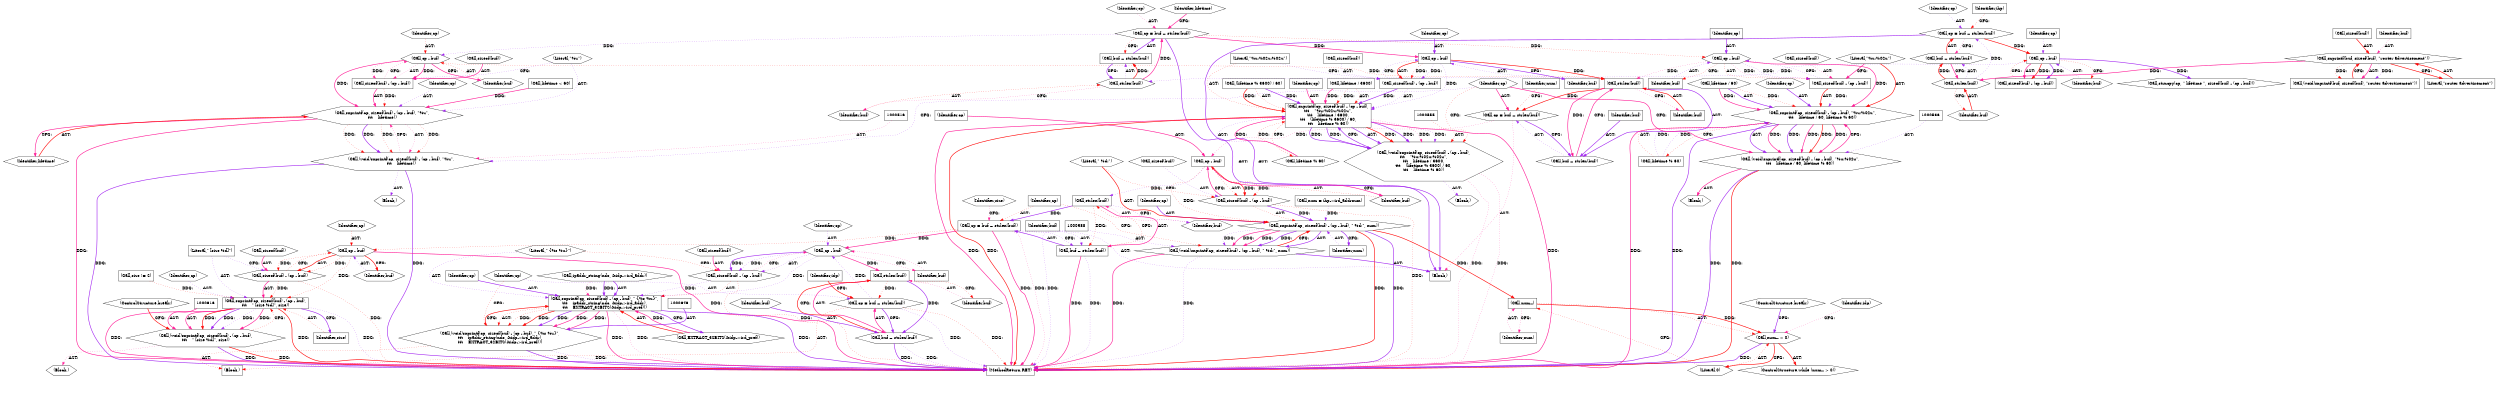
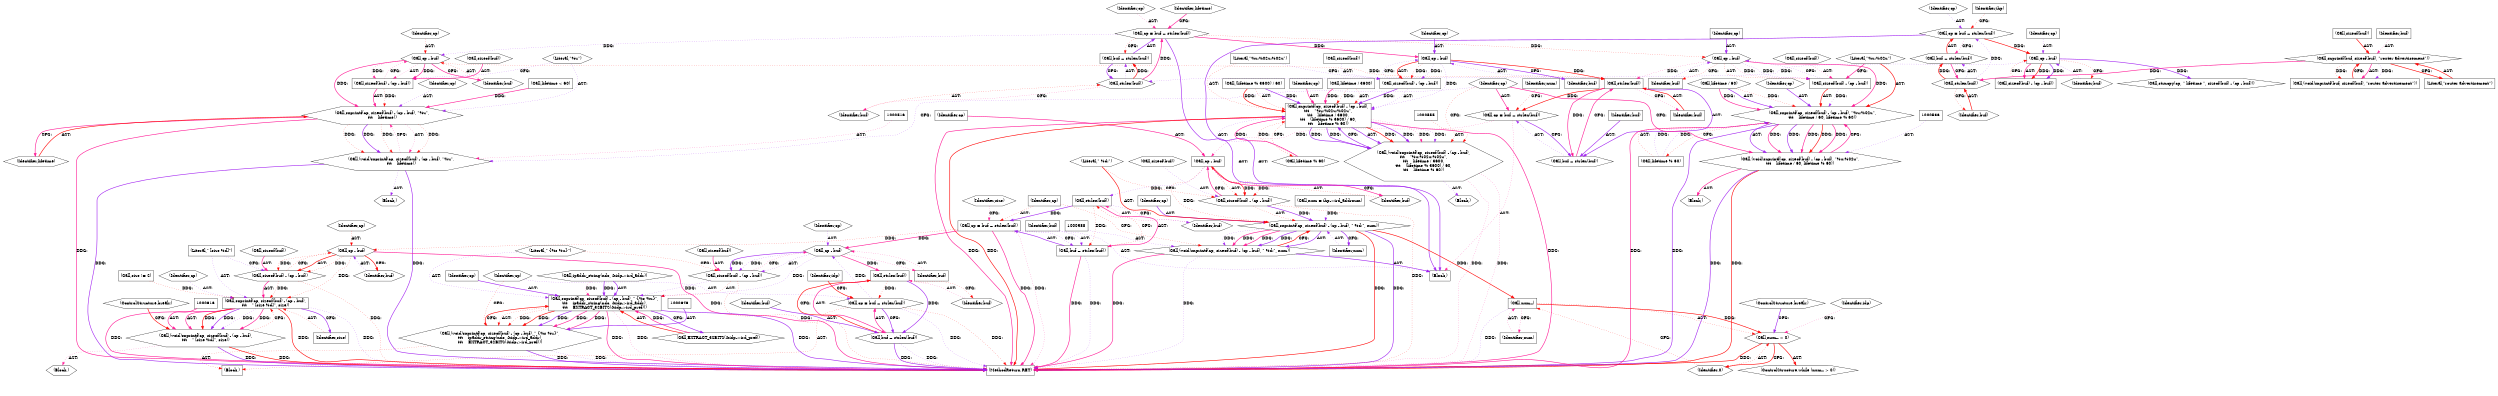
  digraph {
    node [shape=hexagon]
    edge [color=purple style=dotted]
    n1 [label="(Call,cp = buf + strlen(buf))"]
    n2 [label="(Call,cp - buf)"]
    n3 [label="(Call,cp - buf)"]
    n4 [label="(Call,cp - buf)" shape=box]
    n5 [label="(Call,buf + strlen(buf))" shape=box]
    n6 [label="(Block,)" shape=box]
    n7 [label="(Call,snprintf(cp, sizeof(buf) - (cp - buf), \"%u\",\n\t\t\t    lifetime))"]
    n8 [label="(Call,sizeof(buf) - (cp - buf))" shape=box]
    n9 [label="(Call,strlen(buf))" shape=box]
    n10 [label="(Identifier,buf)"]
    n11 [label="(Call,snprintf(cp, sizeof(buf) - (cp - buf), \"%u:%02u\",\n\t\t\t    lifetime / 60, lifetime % 60))"]
    n12 [label="(Call,sizeof(buf) - (cp - buf))" shape=box]
    n13 [label="(Identifier,buf)" shape=box]
    n14 [label="(Call,snprintf(cp, sizeof(buf) - (cp - buf),\n\t\t\t    \"%u:%02u:%02u\",\n\t\t\t    lifetime / 3600,\n\t\t\t    (lifetime % 3600) / 60,\n\t\t\t    lifetime % 60))" shape=box]
    n15 [label="(Call,sizeof(buf) - (cp - buf))" shape=box]
    n16 [label="(Identifier,buf)" shape=box]
    n17 [label="(Call,strlen(buf))"]
    n18 [label="(Identifier,buf)"]
    n19 [label="(Call,cp - buf)" shape=box]
    n20 [label="(Call,sizeof(buf) - (cp - buf))" shape=box]
    n21 [label="(Identifier,buf)"]
    n22 [label="(Call,strncpy(cp, \" lifetime \", sizeof(buf) - (cp - buf)))"]
    n23 [label="(Call,cp = buf + strlen(buf))"]
    n24 [label="(Call,buf + strlen(buf))"]
    n25 [label="(Call,strlen(buf))"]
    n26 [label="(Identifier,buf)"]
    n27 [label="(Call,snprintf(buf, sizeof(buf), \"router advertisement\"))"]
    n28 [label="(Call,(void)snprintf(buf, sizeof(buf), \"router advertisement\"))" shape=box]
    n29 [label="(Literal,\"router advertisement\")" shape=box]
    n30 [label="(Call,(void)snprintf(cp, sizeof(buf) - (cp - buf), \"%u\",\n\t\t\t    lifetime))"]
    n31 [label="(MethodReturn,RET)" shape=box]
    n32 [label="(Identifier,lifetime)"]
    n33 [label="(Call,cp = buf + strlen(buf))"]
    n34 [label="(Call,buf + strlen(buf))"]
    n35 [label="(Identifier,buf)" shape=box]
    n36 [label="(Block,)"]
    n37 [label="(Call,cp - buf)" shape=box]
    n38 [label="(Call,snprintf(cp, sizeof(buf) - (cp - buf), \" %d:\", num))"]
    n39 [label="(Call,sizeof(buf) - (cp - buf))"]
    n40 [label="(Call,strlen(buf))" shape=box]
    n41 [label="(Identifier,buf)"]
    n42 [label="(Call,(void)snprintf(cp, sizeof(buf) - (cp - buf), \" %d:\", num))"]
    n43 [label="(Call,num--)" shape=box]
    n44 [label="(Identifier,num)" shape=box]
    n45 [label="(Call,cp = buf + strlen(buf))" shape=box]
    n46 [label="(Call,buf + strlen(buf))" shape=box]
    n47 [label="(Identifier,buf)"]
    n48 [label="(Call,num-- > 0)"]
    n49 [label="(Identifier,num)" shape=box]
-   n50 [label="(Literal,0)"]
+   n50 [label="(Identifier,0)"]
    n51 [label="(ControlStructure,while (num-- > 0))"]
    n52 [label="(Call,cp - buf)"]
    n53 [label="(Call,cp - buf)"]
    n54 [label="(Call,snprintf(cp, sizeof(buf) - (cp - buf),\n\t\t\t    \" [size %d]\", size))" shape=box]
    n55 [label="(Call,sizeof(buf) - (cp - buf))"]
    n56 [label="(Identifier,buf)"]
    n57 [label="(Call,snprintf(cp, sizeof(buf) - (cp - buf), \" {%s %u}\",\n\t\t\t    ipaddr_string(ndo, &idp->ird_addr),\n\t\t\t    EXTRACT_32BITS(&idp->ird_pref)))" shape=box]
    n58 [label="(Call,sizeof(buf) - (cp - buf))"]
    n59 [label="(Call,strlen(buf))" shape=box]
    n60 [label="(Identifier,buf)" shape=box]
    n61 [label="(Call,(void)snprintf(cp, sizeof(buf) - (cp - buf),\n\t\t\t    \" [size %d]\", size))"]
    n62 [label="(Identifier,size)" shape=box]
    n63 [label="(Block,)"]
    n64 [label="(Call,(void)snprintf(cp, sizeof(buf) - (cp - buf), \" {%s %u}\",\n\t\t\t    ipaddr_string(ndo, &idp->ird_addr),\n\t\t\t    EXTRACT_32BITS(&idp->ird_pref)))"]
    n65 [label="(Call,EXTRACT_32BITS(&idp->ird_pref))"]
    n66 [label="(Call,cp = buf + strlen(buf))"]
    n67 [label="(Call,buf + strlen(buf))"]
    n68 [label="(Identifier,buf)"]
    n69 [label="(Block,)" shape=box]
    n70 [label="(Call,(void)snprintf(cp, sizeof(buf) - (cp - buf), \"%u:%02u\",\n\t\t\t    lifetime / 60, lifetime % 60))"]
    n71 [label="(Call,lifetime % 60)" shape=box]
    n72 [label="(Block,)"]
    n73 [label="(Call,(void)snprintf(cp, sizeof(buf) - (cp - buf),\n\t\t\t    \"%u:%02u:%02u\",\n\t\t\t    lifetime / 3600,\n\t\t\t    (lifetime % 3600) / 60,\n\t\t\t    lifetime % 60))"]
    n74 [label="(Call,lifetime % 60)"]
    n75 [label="(Block,)"]
    n76 [label="(Identifier,cp)"]
    n77 [label="(Identifier,size)"]
    n78 [label="(Identifier,cp)"]
    n79 [label="(Literal,\"%u:%02u:%02u\")" shape=box]
    n80 [label="(Identifier,idp)" shape=box]
    n81 [label="(Identifier,cp)"]
    n82 [label="(Identifier,cp)" shape=box]
    n83 [label="(Call,size != 2)" shape=box]
    n84 [label="(Identifier,cp)"]
    n85 [label="(Literal,\"%u:%02u\")"]
    n86 [label="(Identifier,cp)"]
    n87 [label="(Call,(lifetime % 3600) / 60)" shape=box]
    n88 [label="(Identifier,cp)" shape=box]
    n89 [label="(Call,sizeof(buf))"]
    n90 [label="(Literal,\"%u\")"]
    n91 [label="(Identifier,cp)" shape=box]
    n92 [label="(Literal,\" %d:\")"]
    n93 [label="(Call,sizeof(buf))"]
    n94 [label="(Call,lifetime / 60)"]
    n95 [label="(Identifier,cp)"]
    n96 [label="(Call,lifetime < 60)" shape=box]
    n97 [label="(Identifier,cp)" shape=box]
    n98 [label="(Identifier,cp)"]
    n99 [label="(Call,sizeof(buf))" shape=box]
    n100 [label="(Identifier,ihp)" shape=box]
    n101 [label="(Identifier,lifetime)"]
    n102 [label="(Call,sizeof(buf))" shape=box]
    n103 [label="(ControlStructure,break;)"]
    n104 [label="(Identifier,cp)" shape=box]
    n105 [label="(Identifier,cp)" shape=box]
    n106 [label="(Identifier,buf)" shape=box]
    n107 [label="(Identifier,num)" shape=box]
    n108 [label="(Identifier,cp)"]
    n109 [label="(Call,num = ihp->ird_addrnum)" shape=box]
    n110 [label="(Call,sizeof(buf))"]
    n111 [label="(Identifier,buf)" shape=box]
    n112 [label="(Call,ipaddr_string(ndo, &idp->ird_addr))"]
    n113 [label="(Identifier,cp)"]
    n114 [label="(Identifier,buf)" shape=box]
    n115 [label="(Identifier,idp)"]
    n116 [label="(Call,sizeof(buf))"]
    n117 [label="(Literal,\" {%s %u}\")"]
    n118 [label="(Call,lifetime / 3600)" shape=box]
    n119 [label="(Call,sizeof(buf))"]
    n120 [label="(Identifier,cp)"]
    n121 [label="(Literal,\" [size %d]\")" shape=box]
    n122 [label="(Identifier,buf)"]
    n123 [label="(ControlStructure,break;)"]
    n124 [label="(Identifier,cp)"]
    n125 [label="(Identifier,cp)" shape=box]
    1000516 [shape=box]
    1000588 [shape=box]
    1000616 [shape=box]
    1000646 [shape=box]
    1000536 [shape=box]
    1000555 [shape=box]
    n1 -> n2 [label="DDG: "]
    n1 -> n3 [color=red label="DDG: "]
    n1 -> n4 [color=deeppink label="DDG: " style=bold]
    n1 -> n5 [color=red label="CFG: "]
    n1 -> n6 [label="AST: " style=bold]
    n2 -> n7 [color=deeppink label="DDG: " style=bold]
    n2 -> n8 [color=deeppink label="AST: "]
    n2 -> n8 [color=deeppink label="DDG: " style=bold]
    n2 -> n8 [color=deeppink label="DDG: "]
    n2 -> n9 [color=red label="DDG: "]
    n2 -> n10 [color=deeppink label="CFG: " style=bold]
    n3 -> n9 [color=deeppink label="DDG: "]
    n3 -> n11 [color=deeppink label="DDG: " style=bold]
    n3 -> n12 [color=red label="AST: "]
    n3 -> n12 [color=deeppink label="DDG: "]
    n3 -> n12 [label="DDG: "]
    n3 -> n13 [color=red label="CFG: "]
    n4 -> n9 [color=red label="DDG: " style=bold]
    n4 -> n14 [label="DDG: "]
    n4 -> n15 [color=red label="AST: " style=bold]
    n4 -> n15 [color=red label="DDG: "]
    n4 -> n15 [label="DDG: "]
    n4 -> n16 [label="CFG: " style=bold]
    n5 -> n1 [label="AST: " style=bold]
    n5 -> n17 [label="CFG: " style=bold]
    n7 -> n30 [color=deeppink label="AST: "]
    n7 -> n30 [color=red label="DDG: "]
    n7 -> n30 [color=red label="DDG: "]
    n7 -> n30 [label="DDG: " style=bold]
    n7 -> n30 [color=red label="DDG: "]
    n7 -> n31 [color=deeppink label="DDG: " style=bold]
    n7 -> n32 [color=deeppink label="CFG: " style=bold]
    n8 -> n2 [color=deeppink label="CFG: "]
    n8 -> n7 [color=deeppink label="AST: " style=bold]
    n8 -> n7 [color=red label="DDG: "]
    n9 -> n33 [color=red label="DDG: " style=bold]
    n9 -> n34 [label="AST: " style=bold]
    n9 -> n34 [color=deeppink label="DDG: " style=bold]
    n9 -> n35 [color=deeppink label="CFG: "]
    n10 -> n2 [color=red label="AST: "]
    n11 -> n31 [label="DDG: " style=bold]
    n11 -> n31 [color=deeppink label="DDG: " style=bold]
    n11 -> n70 [label="AST: " style=bold]
    n11 -> n70 [color=deeppink label="DDG: " style=bold]
    n11 -> n70 [label="DDG: " style=bold]
    n11 -> n70 [color=deeppink label="DDG: " style=bold]
    n11 -> n70 [color=red label="DDG: " style=bold]
    n11 -> n70 [color=deeppink label="DDG: " style=bold]
    n11 -> n71 [color=red label="CFG: "]
    n12 -> n3 [label="CFG: "]
    n12 -> n11 [color=red label="AST: " style=bold]
    n12 -> n11 [label="DDG: "]
    n13 -> n3 [label="AST: "]
    n14 -> n31 [color=deeppink label="DDG: " style=bold]
    n14 -> n31 [color=deeppink label="DDG: " style=bold]
    n14 -> n31 [color=red label="DDG: " style=bold]
    n14 -> n73 [label="AST: " style=bold]
    n14 -> n73 [color=red label="DDG: " style=bold]
    n14 -> n73 [label="DDG: " style=bold]
    n14 -> n73 [color=deeppink label="DDG: "]
    n14 -> n73 [label="DDG: "]
    n14 -> n73 [label="DDG: " style=bold]
    n14 -> n73 [label="DDG: " style=bold]
    n14 -> n74 [color=red label="CFG: "]
    n15 -> n4 [label="CFG: "]
    n15 -> n14 [label="AST: "]
    n15 -> n14 [label="DDG: " style=bold]
    n16 -> n4 [label="AST: "]
    n17 -> n1 [color=deeppink label="DDG: " style=bold]
    n17 -> n5 [label="AST: "]
    n17 -> n5 [color=red label="DDG: " style=bold]
    n17 -> n18 [color=deeppink label="CFG: "]
    n18 -> n17 [color=red label="AST: "]
    n19 -> n17 [label="DDG: "]
    n19 -> n20 [color=deeppink label="AST: " style=bold]
    n19 -> n20 [color=red label="DDG: " style=bold]
    n19 -> n20 [label="DDG: " style=bold]
    n19 -> n21 [color=red label="CFG: "]
    n19 -> n22 [label="DDG: " style=bold]
    n20 -> n19 [color=red label="CFG: "]
    n21 -> n19 [label="AST: "]
    n23 -> n6 [label="AST: " style=bold]
    n23 -> n19 [color=red label="DDG: " style=bold]
    n23 -> n24 [color=deeppink label="CFG: "]
    n24 -> n23 [color=red label="AST: " style=bold]
    n24 -> n25 [color=deeppink label="CFG: " style=bold]
    n25 -> n23 [label="DDG: "]
    n25 -> n24 [label="AST: "]
    n25 -> n24 [color=red label="DDG: " style=bold]
    n25 -> n26 [color=red label="CFG: "]
    n26 -> n25 [color=red label="AST: " style=bold]
    n27 -> n25 [color=deeppink label="DDG: " style=bold]
    n27 -> n28 [color=deeppink label="AST: " style=bold]
    n27 -> n28 [label="DDG: "]
    n27 -> n28 [color=red label="DDG: "]
    n27 -> n29 [color=red label="CFG: " style=bold]
    n28 -> n27 [color=red label="CFG: " style=bold]
    n29 -> n27 [color=red label="AST: " style=bold]
    n30 -> n7 [color=deeppink label="CFG: "]
    n30 -> n31 [label="DDG: " style=bold]
    n30 -> n31 [label="DDG: " style=bold]
    n30 -> n36 [label="AST: "]
    n32 -> n7 [color=red label="AST: " style=bold]
    n33 -> n6 [color=deeppink label="AST: "]
    n33 -> n34 [label="CFG: " style=bold]
    n33 -> n37 [color=deeppink label="DDG: "]
    n34 -> n9 [color=deeppink label="CFG: " style=bold]
    n34 -> n33 [label="AST: "]
    n35 -> n9 [color=red label="AST: " style=bold]
    n37 -> n38 [color=red label="DDG: "]
    n37 -> n39 [color=red label="AST: "]
    n37 -> n39 [color=red label="DDG: " style=bold]
    n37 -> n39 [color=red label="DDG: "]
    n37 -> n40 [label="DDG: "]
    n37 -> n41 [color=deeppink label="CFG: " style=bold]
    n38 -> n31 [label="DDG: " style=bold]
    n38 -> n31 [color=red label="DDG: " style=bold]
    n38 -> n42 [label="AST: " style=bold]
    n38 -> n42 [label="DDG: "]
    n38 -> n42 [color=deeppink label="DDG: " style=bold]
    n38 -> n42 [color=deeppink label="DDG: " style=bold]
    n38 -> n42 [label="DDG: " style=bold]
    n38 -> n43 [color=red label="DDG: " style=bold]
    n38 -> n44 [label="CFG: " style=bold]
    n39 -> n31 [color=red label="DDG: "]
    n39 -> n37 [color=deeppink label="CFG: " style=bold]
    n39 -> n38 [color=red label="AST: "]
    n39 -> n38 [label="DDG: " style=bold]
    n40 -> n45 [label="DDG: " style=bold]
    n40 -> n46 [color=deeppink label="AST: " style=bold]
    n40 -> n46 [color=red label="DDG: "]
    n40 -> n47 [label="CFG: "]
    n41 -> n37 [color=red label="AST: "]
    n42 -> n6 [label="AST: " style=bold]
    n42 -> n31 [color=deeppink label="DDG: " style=bold]
    n42 -> n31 [label="DDG: "]
    n42 -> n38 [color=red label="CFG: " style=bold]
-   1000588 -> n31 [label="DDG: "]
+   n43 -> n31 [label="DDG: "]
    n43 -> n48 [color=red label="AST: "]
    n43 -> n48 [color=red label="DDG: " style=bold]
    n43 -> n49 [color=deeppink label="CFG: "]
    n44 -> n38 [label="AST: "]
    n45 -> n6 [label="AST: "]
    n45 -> n31 [color=deeppink label="DDG: "]
    n45 -> n31 [color=deeppink label="DDG: " style=bold]
    n45 -> n46 [label="CFG: "]
    n45 -> n52 [color=red label="DDG: "]
    n45 -> n53 [color=deeppink label="DDG: " style=bold]
    n46 -> n31 [color=deeppink label="DDG: " style=bold]
    n46 -> n31 [label="DDG: "]
    n46 -> n40 [color=red label="CFG: "]
    n46 -> n45 [label="AST: " style=bold]
    n47 -> n40 [color=deeppink label="AST: "]
-   n48 -> n31 [label="DDG: " style=bold]
+   n48 -> n31 [color=red label="DDG: " style=bold]
    n48 -> n50 [color=red label="CFG: " style=bold]
    n48 -> n51 [color=red label="AST: " style=bold]
    n49 -> n43 [color=deeppink label="AST: "]
    n50 -> n43 [color=red label="CFG: "]
    n50 -> n48 [color=red label="AST: "]
    n52 -> n31 [color=deeppink label="DDG: " style=bold]
    n52 -> n54 [color=red label="DDG: "]
    n52 -> n55 [color=red label="AST: " style=bold]
    n52 -> n55 [color=red label="DDG: "]
    n52 -> n55 [color=red label="DDG: "]
    n52 -> n56 [color=red label="CFG: " style=bold]
    n53 -> n57 [label="DDG: "]
    n53 -> n58 [label="AST: "]
    n53 -> n58 [label="DDG: " style=bold]
    n53 -> n58 [label="DDG: "]
    n53 -> n59 [color=deeppink label="DDG: " style=bold]
    n53 -> n60 [color=deeppink label="CFG: "]
    n54 -> n31 [label="DDG: "]
    n54 -> n31 [color=deeppink label="DDG: " style=bold]
    n54 -> n31 [color=red label="DDG: " style=bold]
    n54 -> n61 [color=deeppink label="AST: " style=bold]
    n54 -> n61 [color=red label="DDG: " style=bold]
    n54 -> n61 [label="DDG: " style=bold]
    n54 -> n61 [label="DDG: "]
    n54 -> n61 [color=deeppink label="DDG: " style=bold]
    n54 -> n62 [label="CFG: " style=bold]
    n55 -> n31 [color=red label="DDG: "]
    n55 -> n52 [color=red label="CFG: "]
    n55 -> n54 [color=deeppink label="AST: " style=bold]
    n55 -> n54 [color=red label="DDG: "]
    n56 -> n52 [label="AST: "]
    n57 -> n31 [color=deeppink label="DDG: "]
    n57 -> n31 [label="DDG: " style=bold]
    n57 -> n31 [color=deeppink label="DDG: " style=bold]
    n57 -> n64 [color=red label="AST: "]
    n57 -> n64 [color=red label="DDG: "]
    n57 -> n64 [color=red label="DDG: " style=bold]
    n57 -> n64 [label="DDG: " style=bold]
    n57 -> n64 [color=deeppink label="DDG: " style=bold]
    n57 -> n64 [color=deeppink label="DDG: " style=bold]
    n57 -> n65 [label="CFG: " style=bold]
    n58 -> n31 [color=red label="DDG: "]
    n58 -> n53 [color=deeppink label="CFG: "]
    n58 -> n57 [color=red label="AST: "]
    n58 -> n57 [label="DDG: "]
    n59 -> n66 [color=red label="DDG: "]
    n59 -> n67 [color=deeppink label="AST: " style=bold]
    n59 -> n67 [label="DDG: " style=bold]
    n59 -> n68 [color=red label="CFG: "]
    n60 -> n53 [color=deeppink label="AST: "]
    n61 -> n31 [color=red label="DDG: " style=bold]
    n61 -> n31 [label="DDG: " style=bold]
    n61 -> n54 [color=red label="CFG: "]
    n61 -> n63 [color=deeppink label="AST: "]
    n62 -> n54 [color=red label="AST: "]
    n64 -> n31 [label="DDG: " style=bold]
    n64 -> n31 [label="DDG: "]
    n64 -> n57 [color=red label="CFG: " style=bold]
    n64 -> n69 [color=red label="AST: "]
    n65 -> n57 [color=red label="AST: " style=bold]
    n65 -> n57 [color=deeppink label="DDG: " style=bold]
    n66 -> n31 [color=red label="DDG: "]
    n66 -> n31 [label="DDG: "]
    n66 -> n53 [label="DDG: "]
    n66 -> n67 [label="CFG: " style=bold]
    n66 -> n69 [color=red label="AST: "]
    n67 -> n31 [label="DDG: " style=bold]
    n67 -> n31 [label="DDG: "]
    n67 -> n59 [color=red label="CFG: " style=bold]
    n67 -> n66 [color=deeppink label="AST: " style=bold]
    n68 -> n59 [color=deeppink label="AST: "]
    n70 -> n11 [color=deeppink label="CFG: " style=bold]
    n70 -> n31 [color=red label="DDG: " style=bold]
    n70 -> n31 [label="DDG: " style=bold]
    n70 -> n72 [color=deeppink label="AST: " style=bold]
    n71 -> n11 [color=red label="AST: "]
    n71 -> n11 [label="DDG: "]
    n71 -> n11 [label="DDG: "]
    n73 -> n14 [label="CFG: " style=bold]
    n73 -> n31 [color=deeppink label="DDG: "]
    n73 -> n31 [color=deeppink label="DDG: "]
    n73 -> n75 [label="AST: "]
    n74 -> n14 [label="AST: "]
    n74 -> n14 [color=deeppink label="DDG: " style=bold]
    n74 -> n14 [color=red label="DDG: "]
    n76 -> n30 [label="CFG: "]
    n76 -> n33 [color=deeppink label="AST: " style=bold]
    n76 -> n70 [color=deeppink label="CFG: " style=bold]
    n76 -> n73 [color=red label="CFG: "]
    n77 -> n45 [color=deeppink label="CFG: "]
    n78 -> n7 [label="AST: "]
    n79 -> n14 [color=red label="AST: "]
    n79 -> n15 [label="CFG: "]
    n80 -> n66 [color=red label="CFG: " style=bold]
    n81 -> n2 [color=red label="AST: "]
    n82 -> n38 [label="AST: " style=bold]
    n83 -> n54 [color=red label="DDG: "]
    n84 -> n64 [color=red label="CFG: "]
    n84 -> n66 [label="AST: "]
    n85 -> n11 [color=red label="AST: " style=bold]
    n85 -> n12 [color=deeppink label="CFG: " style=bold]
    n86 -> n11 [label="AST: " style=bold]
    n87 -> n14 [color=red label="AST: "]
    n87 -> n14 [label="DDG: " style=bold]
    n87 -> n14 [color=red label="DDG: " style=bold]
    n88 -> n42 [color=red label="CFG: "]
    n88 -> n45 [color=red label="AST: "]
    n89 -> n39 [label="AST: "]
    n90 -> n7 [label="AST: "]
    n90 -> n8 [label="CFG: "]
    n91 -> n3 [label="AST: " style=bold]
    n92 -> n38 [color=red label="AST: " style=bold]
    n92 -> n39 [color=red label="CFG: "]
    n93 -> n8 [color=deeppink label="AST: " style=bold]
    n94 -> n11 [label="AST: " style=bold]
    n94 -> n11 [color=red label="DDG: "]
    n94 -> n11 [color=deeppink label="DDG: " style=bold]
    n95 -> n1 [color=deeppink label="AST: "]
    n96 -> n7 [color=deeppink label="DDG: " style=bold]
    n97 -> n57 [label="AST: " style=bold]
    n98 -> n23 [label="AST: "]
    n99 -> n15 [label="AST: "]
    n100 -> n23 [color=red label="CFG: "]
    n101 -> n1 [color=deeppink label="CFG: " style=bold]
    n102 -> n27 [color=red label="AST: " style=bold]
    n103 -> n61 [color=red label="CFG: " style=bold]
    n104 -> n37 [color=deeppink label="AST: " style=bold]
    n105 -> n14 [color=deeppink label="AST: " style=bold]
    n106 -> n34 [label="AST: " style=bold]
    n107 -> n33 [color=red label="CFG: "]
    n108 -> n4 [label="AST: " style=bold]
    n109 -> n38 [label="DDG: "]
    n110 -> n12 [color=deeppink label="AST: "]
    n111 -> n27 [color=deeppink label="AST: "]
    n112 -> n57 [label="AST: " style=bold]
    n112 -> n57 [color=deeppink label="DDG: "]
    n112 -> n57 [label="DDG: " style=bold]
    n113 -> n54 [label="AST: "]
    n114 -> n46 [label="AST: "]
    n115 -> n48 [color=deeppink label="CFG: "]
    n116 -> n55 [color=deeppink label="AST: " style=bold]
    n117 -> n57 [label="AST: "]
    n117 -> n58 [color=red label="CFG: "]
    n118 -> n14 [color=red label="AST: "]
    n118 -> n14 [color=deeppink label="DDG: " style=bold]
    n118 -> n14 [color=red label="DDG: "]
    n119 -> n58 [color=deeppink label="AST: " style=bold]
    n120 -> n52 [color=red label="AST: "]
    n121 -> n54 [label="AST: "]
    n121 -> n55 [label="CFG: "]
    n122 -> n67 [label="AST: " style=bold]
    n123 -> n48 [label="CFG: " style=bold]
    n124 -> n53 [label="AST: "]
    n125 -> n19 [label="AST: "]
    1000516 -> n30 [color=deeppink label="AST: "]
    1000588 -> n42 [label="AST: "]
    1000616 -> n61 [color=deeppink label="AST: " style=bold]
    1000646 -> n64 [label="AST: " style=bold]
    1000536 -> n70 [label="AST: "]
    1000555 -> n73 [color=red label="AST: "]
  }
